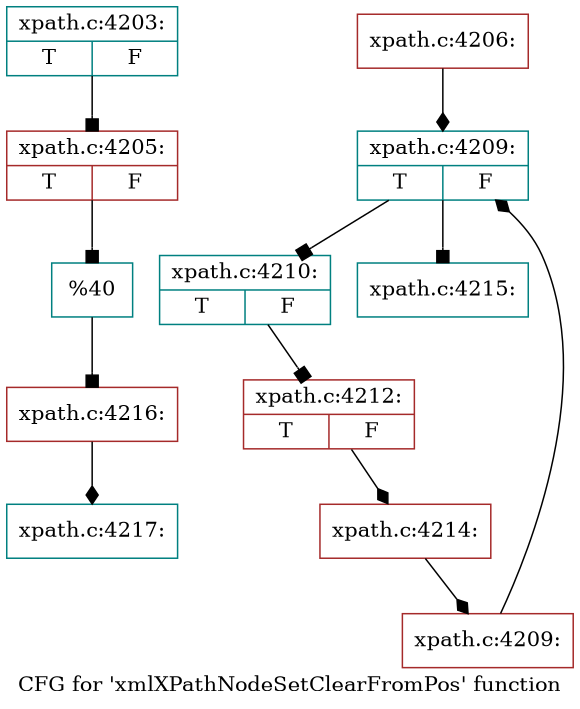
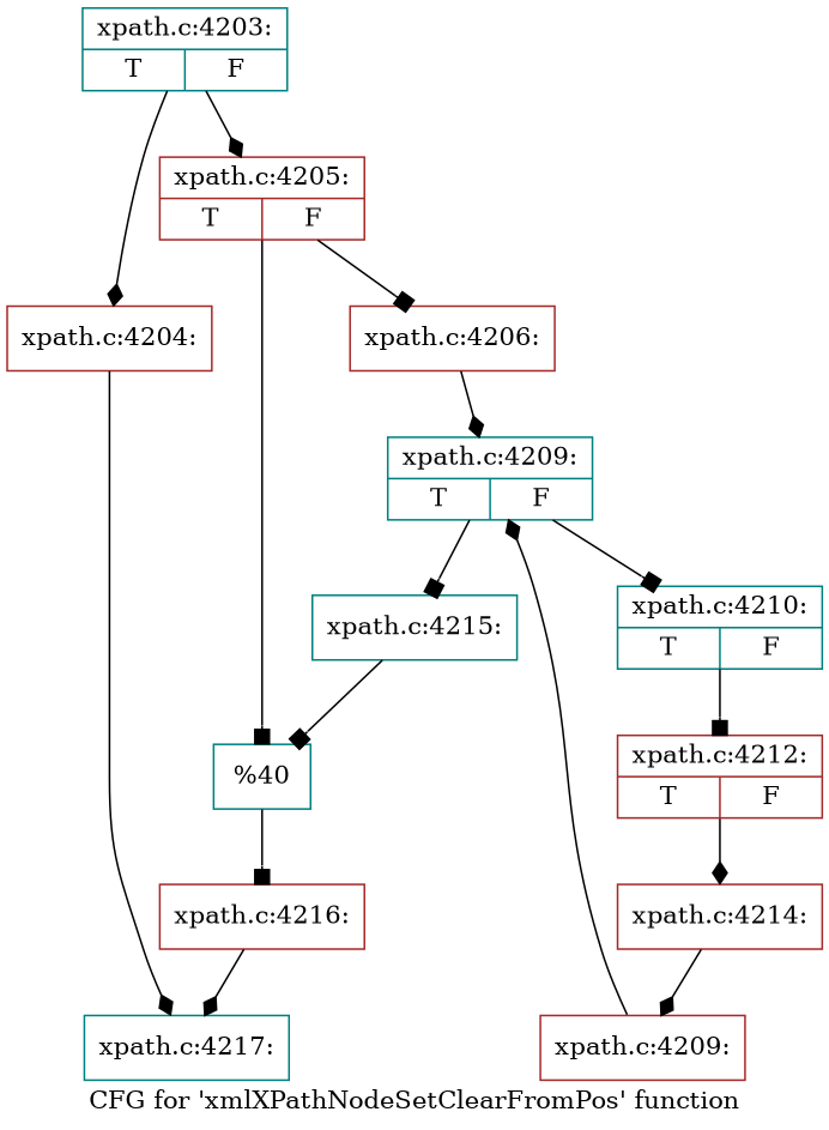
  digraph {
    label="CFG for 'xmlXPathNodeSetClearFromPos' function"
    node [color=brown shape=record]
    edge [arrowhead=box]
+   n1 [label="{xpath.c:4204:}"]
    n2 [color=teal label="{xpath.c:4217:}"]
    n3 [color=teal label="{xpath.c:4203:|{<s0>T|<s1>F}}"]
    n4 [label="{xpath.c:4205:|{<s0>T|<s1>F}}"]
    n5 [label="{xpath.c:4206:}"]
    n6 [color=teal label="{%40}"]
    n7 [color=teal label="{xpath.c:4209:|{<s0>T|<s1>F}}"]
    n8 [label="{xpath.c:4216:}"]
    n9 [color=teal label="{xpath.c:4210:|{<s0>T|<s1>F}}"]
    n10 [color=teal label="{xpath.c:4215:}"]
    n11 [label="{xpath.c:4212:|{<s0>T|<s1>F}}"]
    n12 [label="{xpath.c:4214:}"]
    n13 [label="{xpath.c:4209:}"]
-   n3 -> n4
+   n1 -> n2 [arrowhead=diamond]
+   n3 -> n1 [arrowhead=diamond]
+   n3 -> n4 [arrowhead=diamond]
+   n4 -> n5
    n4 -> n6
    n5 -> n7 [arrowhead=diamond]
    n6 -> n8
    n7 -> n9
    n7 -> n10
    n8 -> n2 [arrowhead=diamond]
    n9 -> n11
+   n10 -> n6
    n11 -> n12 [arrowhead=diamond]
    n12 -> n13 [arrowhead=diamond]
    n13 -> n7 [arrowhead=diamond]
  }
